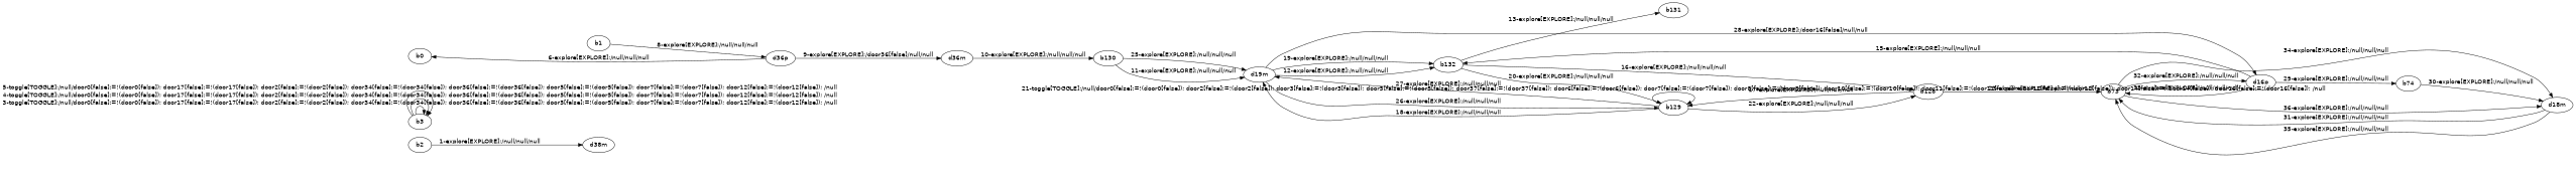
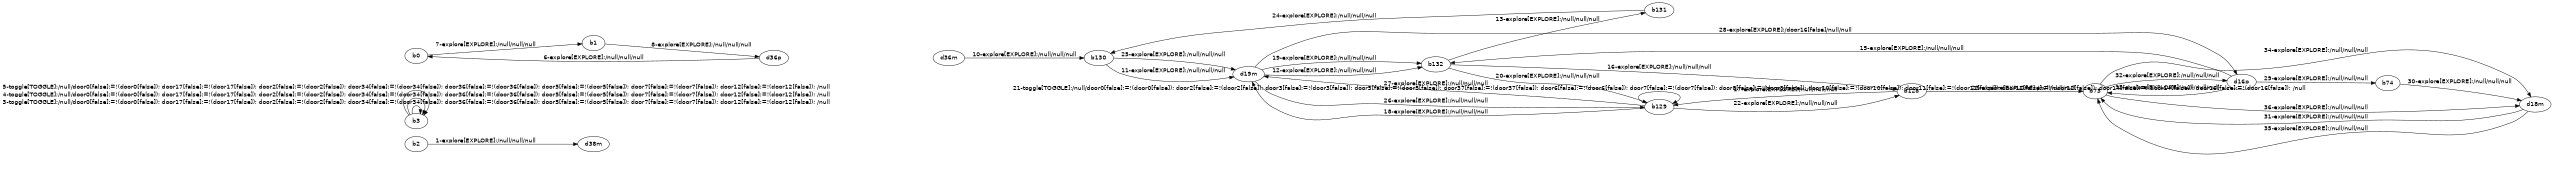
  digraph {
    fontname="DejaVu Sans"
    rankdir=LR
    node [fontname="DejaVu Sans"]
    edge [fontname="DejaVu Sans"]
    b2
    d38m
    b3
    b0
    b1
    d36p
    d36m
    b130
    n9 [label=d19m]
    b132
    b129
    d16p
    b131
    b128
    b74
    b73
    d18m
    b2 -> d38m [label="1-explore[EXPLORE];/null/null/null"]
    b3 -> b3 [label="3-toggle[TOGGLE];/null/door0[false]:=!(door0[false]); door17[false]:=!(door17[false]); door2[false]:=!(door2[false]); door34[false]:=!(door34[false]); door36[false]:=!(door36[false]); door5[false]:=!(door5[false]); door7[false]:=!(door7[false]); door12[false]:=!(door12[false]); /null"]
    b3 -> b3 [label="4-toggle[TOGGLE];/null/door0[false]:=!(door0[false]); door17[false]:=!(door17[false]); door2[false]:=!(door2[false]); door34[false]:=!(door34[false]); door36[false]:=!(door36[false]); door5[false]:=!(door5[false]); door7[false]:=!(door7[false]); door12[false]:=!(door12[false]); /null"]
    b3 -> b3 [label="5-toggle[TOGGLE];/null/door0[false]:=!(door0[false]); door17[false]:=!(door17[false]); door2[false]:=!(door2[false]); door34[false]:=!(door34[false]); door36[false]:=!(door36[false]); door5[false]:=!(door5[false]); door7[false]:=!(door7[false]); door12[false]:=!(door12[false]); /null"]
+   b0 -> b1 [label="7-explore[EXPLORE];/null/null/null"]
    b1 -> d36p [label="8-explore[EXPLORE];/null/null/null"]
    d36p -> b0 [label="6-explore[EXPLORE];/null/null/null"]
-   d36p -> d36m [label="9-explore[EXPLORE];/door36[false]/null/null"]
    d36m -> b130 [label="10-explore[EXPLORE];/null/null/null"]
    b130 -> n9 [label="11-explore[EXPLORE];/null/null/null"]
    b130 -> n9 [label="25-explore[EXPLORE];/null/null/null"]
    n9 -> b132 [label="12-explore[EXPLORE];/null/null/null"]
    n9 -> b132 [label="19-explore[EXPLORE];/null/null/null"]
    n9 -> b129 [label="26-explore[EXPLORE];/null/null/null"]
    n9 -> d16p [label="28-explore[EXPLORE];/door16[false]/null/null"]
    b132 -> b129 [label="20-explore[EXPLORE];/null/null/null"]
    b132 -> b131 [label="13-explore[EXPLORE];/null/null/null"]
    b132 -> b128 [label="16-explore[EXPLORE];/null/null/null"]
    b129 -> n9 [label="18-explore[EXPLORE];/null/null/null"]
    b129 -> n9 [label="27-explore[EXPLORE];/null/null/null"]
    b129 -> b129 [label="21-toggle[TOGGLE];/null/door0[false]:=!(door0[false]); door2[false]:=!(door2[false]); door3[false]:=!(door3[false]); door5[false]:=!(door5[false]); door37[false]:=!(door37[false]); door6[false]:=!(door6[false]); door7[false]:=!(door7[false]); door8[false]:=!(door8[false]); door10[false]:=!(door10[false]); door11[false]:=!(door11[false]); door12[false]:=!(door12[false]); door14[false]:=!(door14[false]); door16[false]:=!(door16[false]); /null"]
    b129 -> b128 [label="22-explore[EXPLORE];/null/null/null"]
    d16p -> b132 [label="15-explore[EXPLORE];/null/null/null"]
    d16p -> b74 [label="29-explore[EXPLORE];/null/null/null"]
    d16p -> b73 [label="33-explore[EXPLORE];/null/null/null"]
+   b131 -> b130 [label="24-explore[EXPLORE];/null/null/null"]
    b128 -> b129 [label="17-explore[EXPLORE];/null/null/null"]
    b128 -> b73 [label="23-explore[EXPLORE];/null/null/null"]
    b74 -> d18m [label="30-explore[EXPLORE];/null/null/null"]
    b73 -> d16p [label="32-explore[EXPLORE];/null/null/null"]
    b73 -> d18m [label="34-explore[EXPLORE];/null/null/null"]
    b73 -> d18m [label="36-explore[EXPLORE];/null/null/null"]
    d18m -> b73 [label="31-explore[EXPLORE];/null/null/null"]
    d18m -> b73 [label="35-explore[EXPLORE];/null/null/null"]
  }
